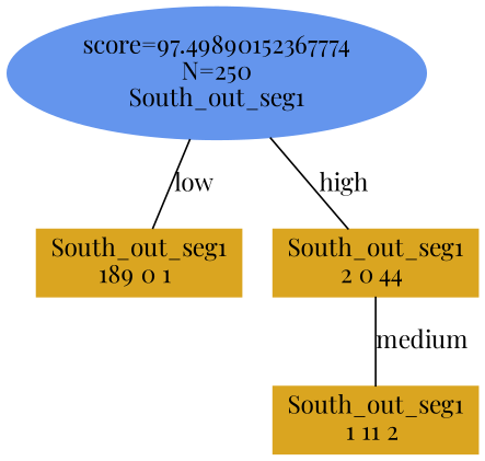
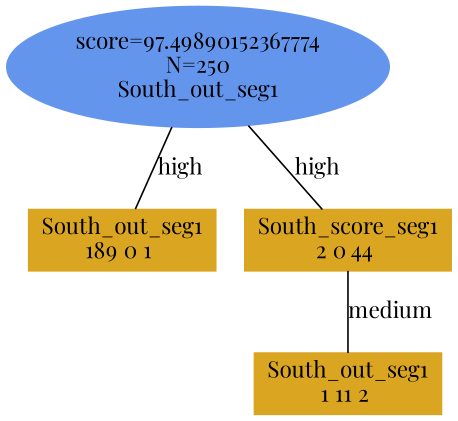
  digraph {
    fontname="Playfair Display"
    node [color=goldenrod fontname="Playfair Display" shape=box style=filled]
    edge [dir=none fontname="Playfair Display"]
    n1 [color=cornflowerblue label="score=97.49890152367774\nN=250\nSouth_out_seg1" shape=ellipse]
    n2 [label="South_out_seg1\n189 0 1 "]
    n3 [label="South_out_seg1\n1 11 2 "]
-   n4 [label="South_out_seg1\n2 0 44 "]
+   n4 [label="South_score_seg1\n2 0 44 "]
    subgraph sub_1 {
      rank=same
      n1
    }
    subgraph sub_2 {
      rank=same
      n2
    }
    subgraph sub_3 {
      rank=same
      n3
    }
    subgraph sub_4 {
      rank=same
      n4
    }
-   n1 -> n2 [label=low]
+   n1 -> n2 [label=high]
    n1 -> n4 [label=high]
    n4 -> n3 [label=medium]
  }
